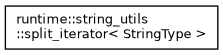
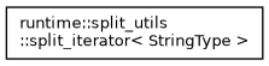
  digraph {
    rankdir=LR
-   n1 [color=black fillcolor=white fontname=Helvetica fontsize=10 height=0.2 label="runtime::string_utils\l::split_iterator\< StringType \>" shape=record style=filled width=0.4]
+   n1 [color=black fillcolor=white fontname=Helvetica fontsize=10 height=0.2 label="runtime::split_utils\l::split_iterator\< StringType \>" shape=record style=filled width=0.4]
  }
